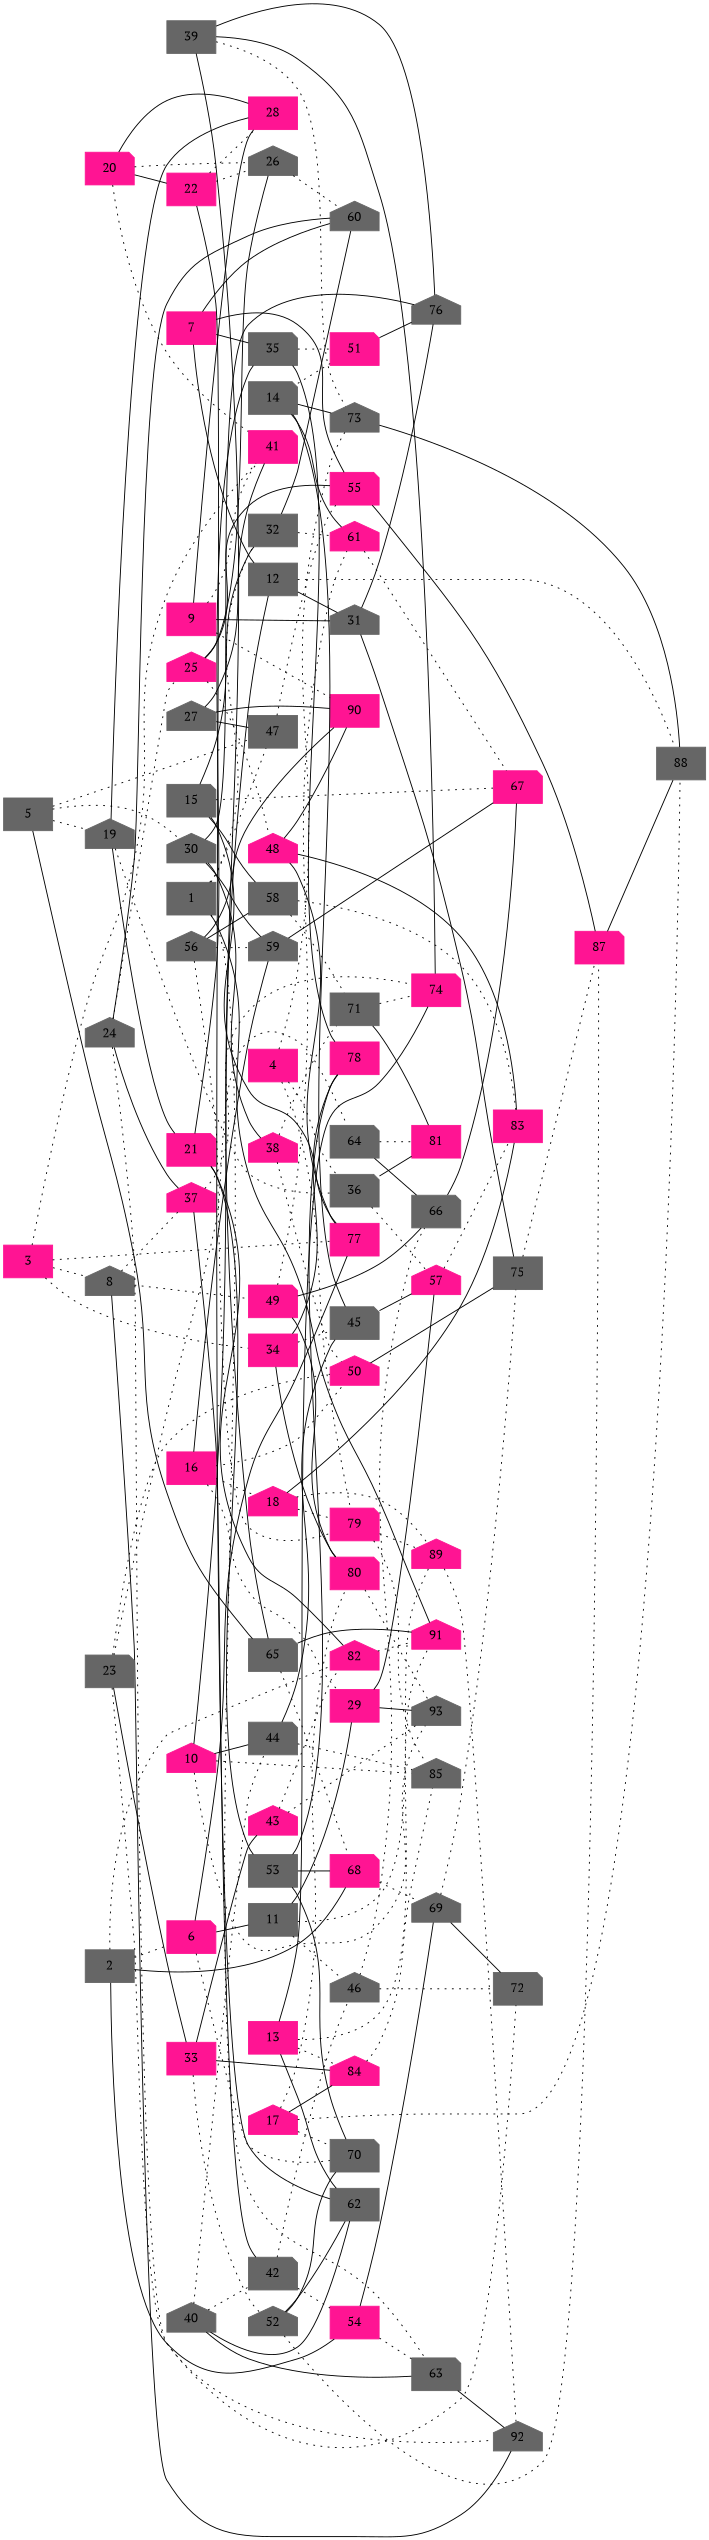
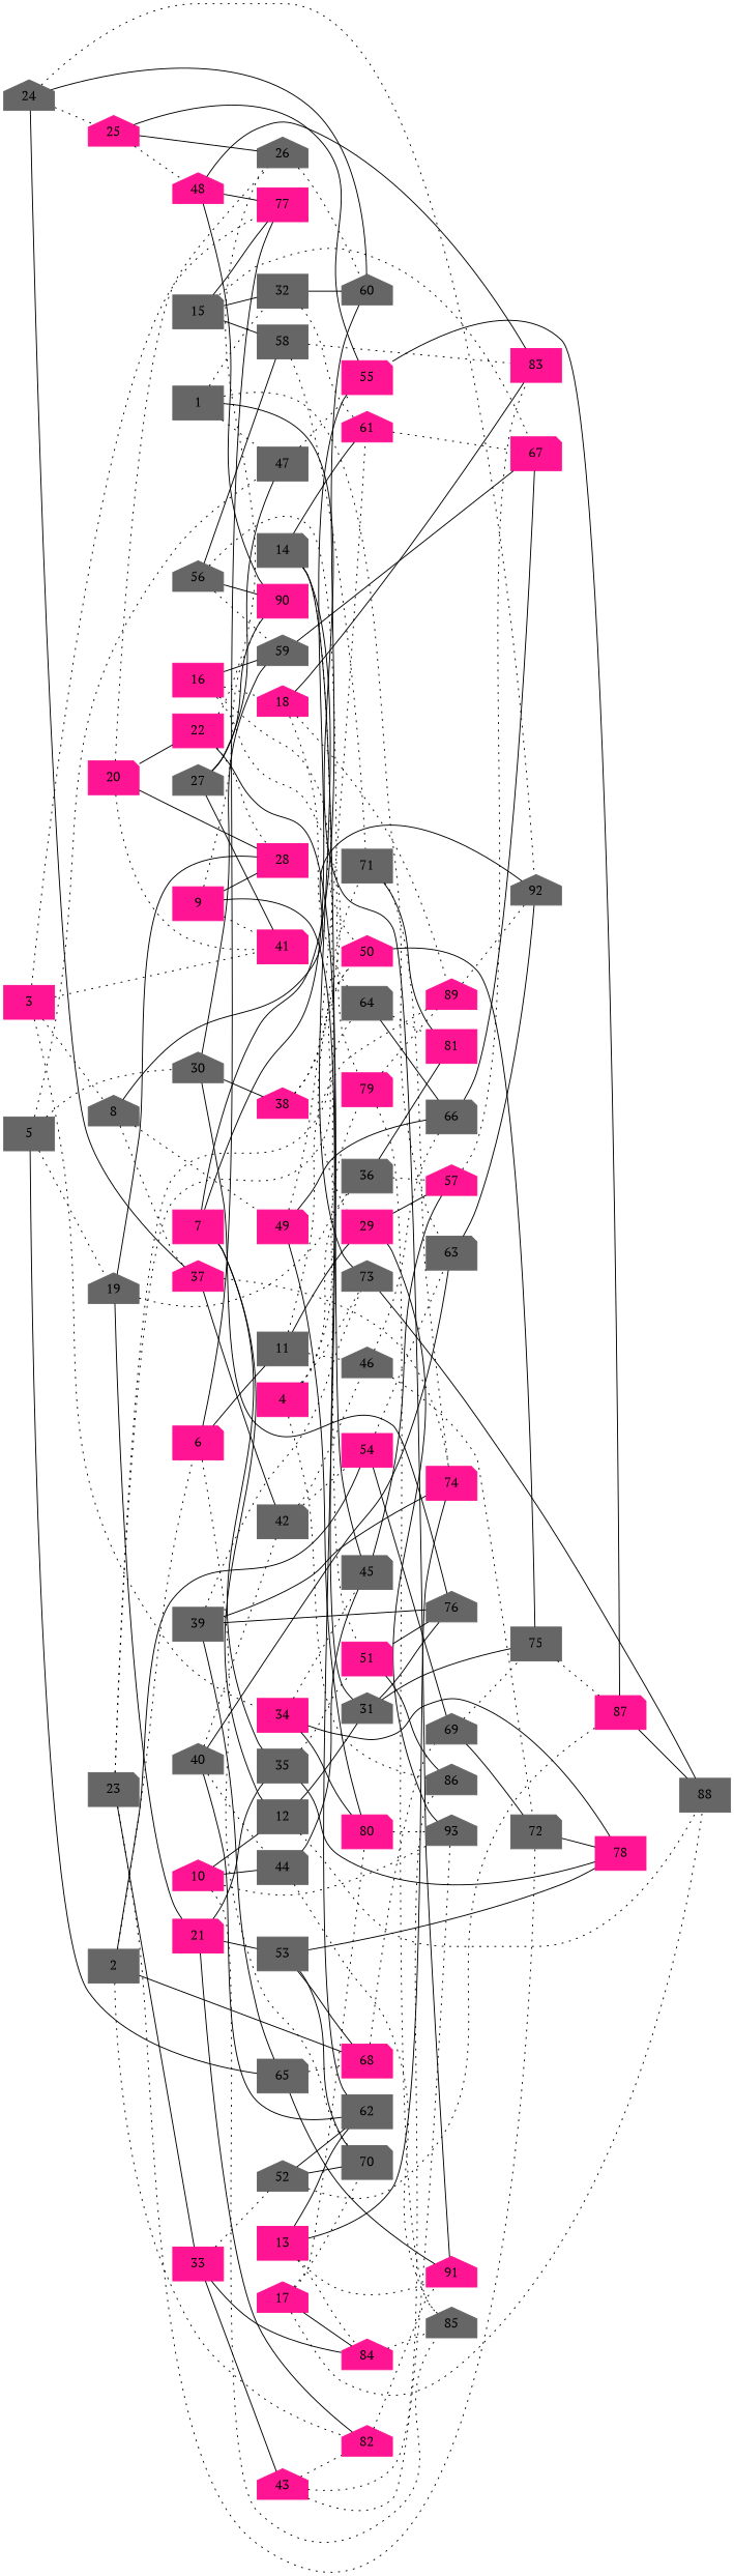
  graph {
    fontname="PT Serif"
    rankdir=LR
    node [color=gray40 fontname="PT Serif" shape=house style=filled]
    edge [fontname="PT Serif" style=solid]
    1 [shape=box]
    32 [shape=box]
    47 [shape=box]
    63 [shape=note]
    91 [color=deeppink]
    60
    61 [color=deeppink]
    55 [color=deeppink shape=note]
    92
    2 [shape=box]
    6 [color=deeppink shape=note]
    54 [color=deeppink shape=box]
    68 [color=deeppink shape=note]
    82 [color=deeppink]
    77 [color=deeppink shape=box]
    11 [shape=box]
    70 [shape=note]
    69
    3 [color=deeppink shape=box]
    8
    34 [color=deeppink shape=box]
    41 [color=deeppink shape=note]
    37 [color=deeppink]
    49 [color=deeppink shape=note]
    45 [shape=note]
    80 [color=deeppink shape=note]
    78 [color=deeppink shape=box]
    4 [color=deeppink shape=box]
    36 [shape=note]
    73
    79 [color=deeppink shape=note]
+   86
    81 [color=deeppink shape=box]
    57 [color=deeppink]
    88 [shape=box]
    85
    89 [color=deeppink]
    5 [shape=box]
    19
    30
    65 [shape=note]
    28 [color=deeppink shape=box]
    21 [color=deeppink shape=note]
    59
    38 [color=deeppink]
    76
    29 [color=deeppink shape=box]
    46
    7 [color=deeppink shape=box]
    12 [shape=box]
    35 [shape=note]
    31
    51 [color=deeppink shape=note]
    87 [color=deeppink shape=note]
    74 [color=deeppink shape=note]
    42 [shape=note]
    66 [shape=note]
    9 [color=deeppink shape=box]
    90 [color=deeppink shape=box]
    75 [shape=box]
    10 [color=deeppink]
    44 [shape=note]
    93
    72 [shape=note]
    13 [color=deeppink shape=box]
    62 [shape=box]
    84 [color=deeppink]
    14 [shape=note]
    67 [color=deeppink shape=note]
    15 [shape=note]
    58 [shape=box]
    83 [color=deeppink shape=box]
    71 [shape=box]
    16 [color=deeppink shape=box]
    18 [color=deeppink]
    50 [color=deeppink]
    64 [shape=note]
    17 [color=deeppink]
    53 [shape=box]
    20 [color=deeppink shape=note]
    22 [color=deeppink shape=box]
    26
    23 [shape=note]
    33 [color=deeppink shape=box]
    43 [color=deeppink]
    52
    24
    25 [color=deeppink]
    48 [color=deeppink]
    27
    39 [shape=box]
    40
    56
    1 -- 32 [style=dotted]
    1 -- 47 [style=dotted]
    1 -- 63 [style=dotted]
    1 -- 91
    32 -- 60
    32 -- 61 [style=dotted]
    47 -- 55 [style=dotted]
    63 -- 92
    61 -- 67 [style=dotted]
    55 -- 87
    2 -- 6 [style=dotted]
    2 -- 54
    2 -- 68
    2 -- 82 [style=dotted]
    6 -- 77
    6 -- 11
    6 -- 70 [style=dotted]
    54 -- 63 [style=dotted]
    54 -- 69
    68 -- 69 [style=dotted]
    82 -- 91 [style=dotted]
    11 -- 89 [style=dotted]
    11 -- 29
    11 -- 46 [style=dotted]
    69 -- 75 [style=dotted]
    69 -- 72
    3 -- 77 [style=dotted]
    3 -- 8 [style=dotted]
    3 -- 34 [style=dotted]
    3 -- 41 [style=dotted]
    8 -- 92
    8 -- 37 [style=dotted]
    8 -- 49 [style=dotted]
    34 -- 45 [style=dotted]
    34 -- 80
    34 -- 78
    37 -- 74 [style=dotted]
    37 -- 42
    49 -- 61 [style=dotted]
    49 -- 80
    49 -- 66
    45 -- 57
    80 -- 93 [style=dotted]
    4 -- 36 [style=dotted]
    4 -- 73 [style=dotted]
    4 -- 79 [style=dotted]
+   4 -- 86 [style=dotted]
    36 -- 81
    36 -- 57 [style=dotted]
    73 -- 88
    79 -- 85 [style=dotted]
    79 -- 89 [style=dotted]
    57 -- 83 [style=dotted]
    89 -- 92 [style=dotted]
    5 -- 47 [style=dotted]
    5 -- 19 [style=dotted]
    5 -- 30 [style=dotted]
    5 -- 65
    19 -- 36 [style=dotted]
    19 -- 28
    19 -- 21
    30 -- 59
    30 -- 38
    30 -- 76
    65 -- 91
    65 -- 68 [style=dotted]
    21 -- 82
    21 -- 35
    21 -- 53
    59 -- 67
    38 -- 71 [style=dotted]
    38 -- 50 [style=dotted]
    29 -- 57
    29 -- 93
    46 -- 66 [style=dotted]
    46 -- 72 [style=dotted]
    7 -- 60
    7 -- 55
    7 -- 12
    7 -- 35
    12 -- 88 [style=dotted]
    12 -- 31
    35 -- 78
    35 -- 51 [style=dotted]
    31 -- 76
    31 -- 75
+   51 -- 86
    51 -- 76
    87 -- 88
    42 -- 54 [style=dotted]
    42 -- 46 [style=dotted]
    66 -- 67
    9 -- 41 [style=dotted]
    9 -- 28
    9 -- 31
    9 -- 90 [style=dotted]
    75 -- 87 [style=dotted]
    10 -- 85 [style=dotted]
    10 -- 12
    10 -- 44
    10 -- 93 [style=dotted]
    44 -- 45
    44 -- 85 [style=dotted]
+   72 -- 78
    13 -- 91 [style=dotted]
    13 -- 74
    13 -- 62
    13 -- 84 [style=dotted]
    84 -- 85 [style=dotted]
    14 -- 61
    14 -- 45
    14 -- 73
    14 -- 51 [style=dotted]
    15 -- 32
    15 -- 77
    15 -- 67 [style=dotted]
    15 -- 58
    58 -- 83 [style=dotted]
    58 -- 71 [style=dotted]
    71 -- 81
    71 -- 74 [style=dotted]
    16 -- 59
    16 -- 29 [style=dotted]
    16 -- 18 [style=dotted]
    16 -- 50 [style=dotted]
    18 -- 89 [style=dotted]
    18 -- 83
-   18 -- 79 [style=dotted]
+   18 -- 64 [style=dotted]
    50 -- 75
    64 -- 81 [style=dotted]
    64 -- 66
    17 -- 70 [style=dotted]
    17 -- 80 [style=dotted]
    17 -- 88 [style=dotted]
    17 -- 84
    53 -- 68
    53 -- 70
    53 -- 78
    20 -- 41 [style=dotted]
    20 -- 28
    20 -- 22
    20 -- 26 [style=dotted]
    22 -- 28 [style=dotted]
    22 -- 62
    22 -- 26 [style=dotted]
    26 -- 60 [style=dotted]
    23 -- 72 [style=dotted]
    23 -- 50 [style=dotted]
    23 -- 64 [style=dotted]
    23 -- 33
    33 -- 84
    33 -- 43
    33 -- 52 [style=dotted]
    43 -- 82 [style=dotted]
+   43 -- 86 [style=dotted]
    43 -- 93 [style=dotted]
    52 -- 70
    52 -- 87 [style=dotted]
    52 -- 62
    24 -- 60
    24 -- 92 [style=dotted]
    24 -- 37
    24 -- 25 [style=dotted]
    25 -- 55
    25 -- 26
    25 -- 48 [style=dotted]
    48 -- 77
    48 -- 90
    48 -- 83
    27 -- 47
    27 -- 41
    27 -- 90
    39 -- 73 [style=dotted]
    39 -- 65
    39 -- 76
    39 -- 74
    40 -- 63
    40 -- 42 [style=dotted]
    40 -- 44 [style=dotted]
    40 -- 62
    56 -- 79 [style=dotted]
    56 -- 59 [style=dotted]
    56 -- 90
    56 -- 58
  }
